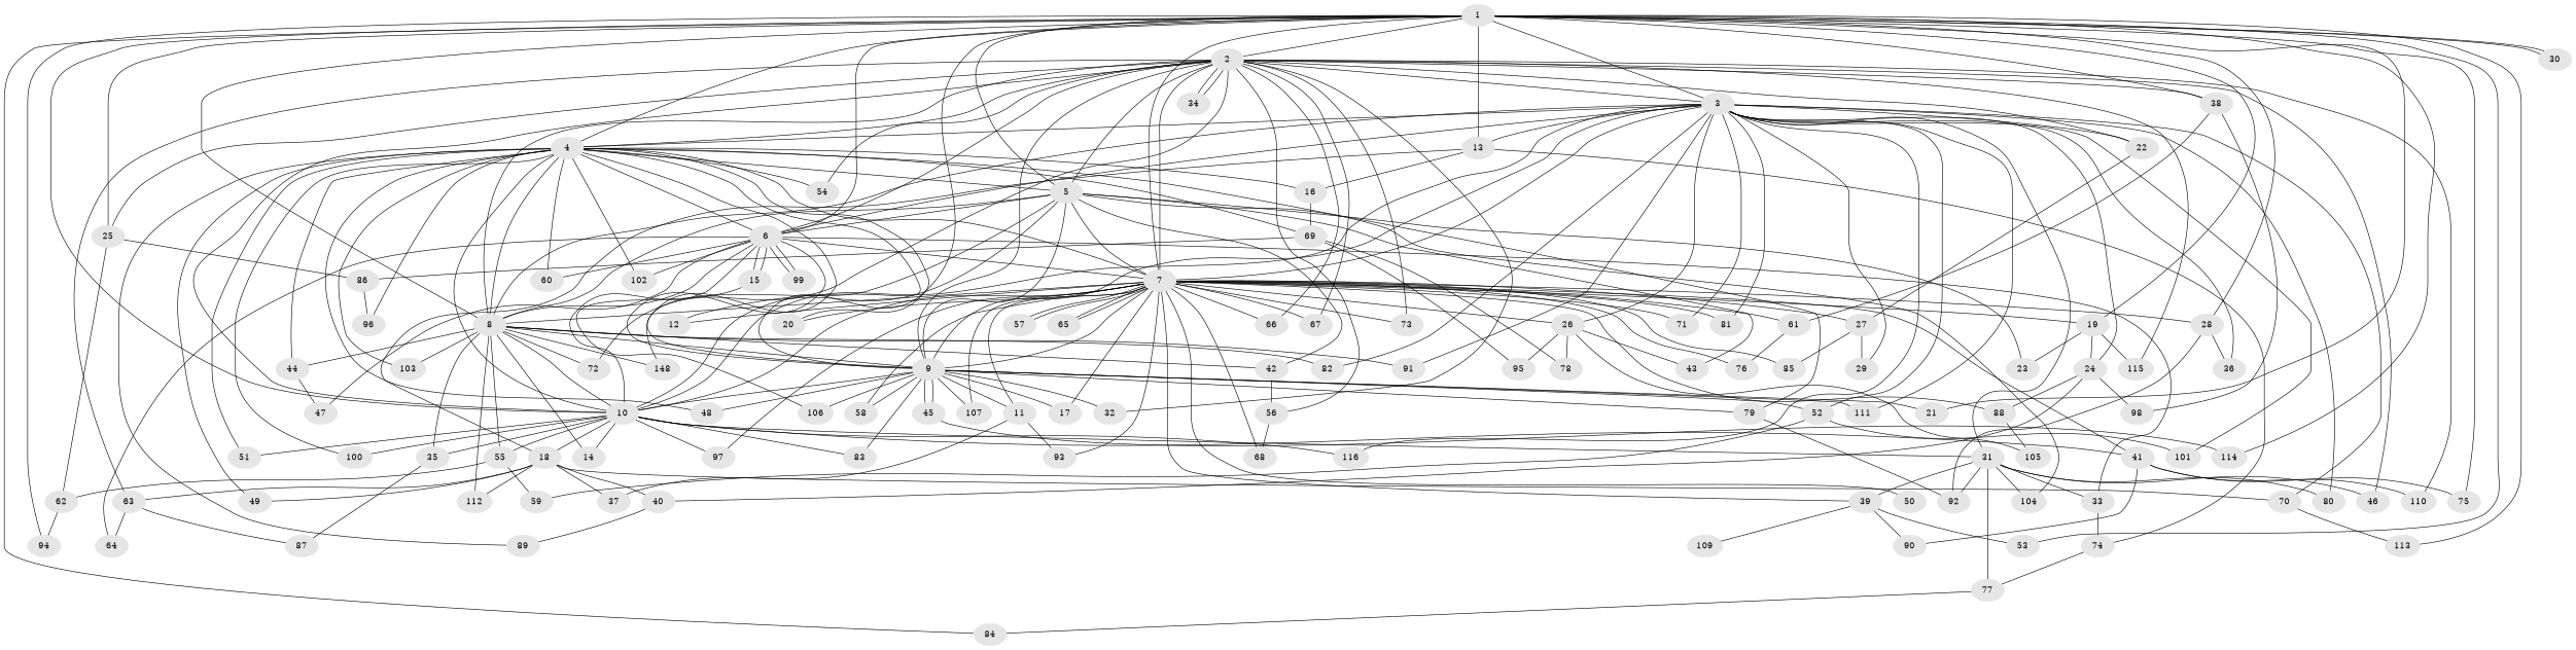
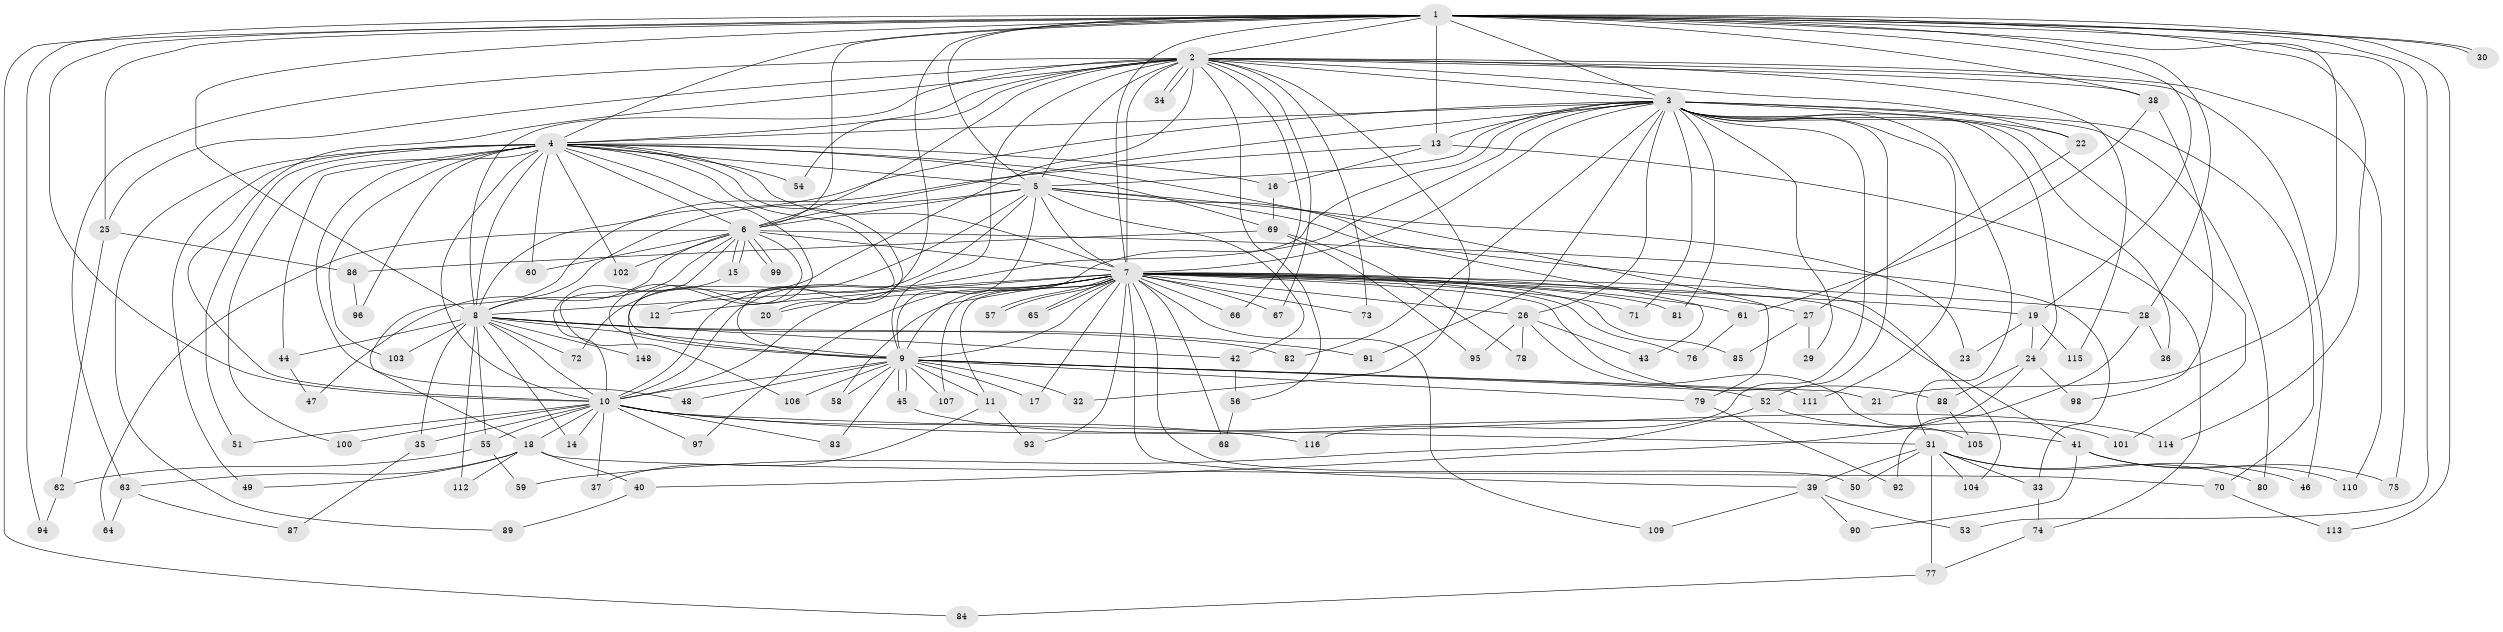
  graph {
    node [color=gray90 style=filled]
    1
    2
    3
    4
    5
    6
    7
    8
    9
    10
    13
    19
    21
    25
    28
    30
    38
    53
    75
    84
    94
    113
    114
    22
    32
    34
    46
    54
    56
    63
    66
    67
    72
    73
    110
    115
    24
    26
    29
    31
    36
    52
    70
    71
    80
    81
    82
    91
    101
    111
    116
    12
    16
    20
    44
    48
    49
    51
    60
    69
    79
    89
    96
    100
    102
    103
    23
    42
    43
    104
    n71 [label=148]
    15
    33
    47
    64
    99
    11
    17
    27
    39
    41
    50
    57
    58
    61
    65
    68
    76
    85
    88
    93
    97
    107
    109
    14
    35
    55
    112
    45
    83
    106
    18
    74
    62
    86
    92
    98
    87
    40
    78
    95
    105
    77
    59
    37
    90
    1 -- 2
    1 -- 3
    1 -- 4
    1 -- 5
    1 -- 6
    1 -- 7
    1 -- 8
    1 -- 9
    1 -- 10
    1 -- 13
    1 -- 19
    1 -- 21
    1 -- 25
    1 -- 28
    1 -- 30
    1 -- 30
    1 -- 38
    1 -- 53
    1 -- 75
    1 -- 84
    1 -- 94
    1 -- 113
    1 -- 114
    2 -- 3
    2 -- 4
    2 -- 5
    2 -- 6
    2 -- 7
    2 -- 8
    2 -- 9
    2 -- 10
    2 -- 25
    2 -- 38
    2 -- 22
    2 -- 32
    2 -- 34
    2 -- 34
    2 -- 46
    2 -- 54
    2 -- 56
    2 -- 63
    2 -- 66
    2 -- 67
    2 -- 72
    2 -- 73
    2 -- 110
    2 -- 115
    3 -- 4
+   3 -- 5
    3 -- 6
    3 -- 7
    3 -- 8
    3 -- 9
    3 -- 10
    3 -- 13
    3 -- 22
    3 -- 24
    3 -- 26
    3 -- 29
    3 -- 31
    3 -- 36
    3 -- 52
    3 -- 70
    3 -- 71
    3 -- 80
    3 -- 81
    3 -- 82
    3 -- 91
    3 -- 101
    3 -- 111
    3 -- 116
    4 -- 5
    4 -- 6
    4 -- 7
    4 -- 8
    4 -- 9
    4 -- 10
    4 -- 54
    4 -- 12
    4 -- 16
    4 -- 20
    4 -- 44
    4 -- 48
    4 -- 49
    4 -- 51
    4 -- 60
    4 -- 69
    4 -- 79
    4 -- 89
    4 -- 96
    4 -- 100
    4 -- 102
    4 -- 103
    5 -- 6
    5 -- 7
    5 -- 8
    5 -- 9
    5 -- 10
    5 -- 23
    5 -- 42
    5 -- 43
    5 -- 104
    5 -- n71
    6 -- 7
    6 -- 8
    6 -- 9
    6 -- 10
    6 -- 60
    6 -- 102
    6 -- 15
    6 -- 15
    6 -- 33
    6 -- 47
    6 -- 64
    6 -- 99
    6 -- 99
    7 -- 8
    7 -- 9
    7 -- 10
    7 -- 19
    7 -- 28
    7 -- 66
    7 -- 67
    7 -- 73
    7 -- 26
    7 -- 71
    7 -- 81
    7 -- 12
    7 -- 20
    7 -- 11
    7 -- 17
    7 -- 27
    7 -- 39
    7 -- 41
    7 -- 50
    7 -- 57
    7 -- 57
    7 -- 58
    7 -- 61
    7 -- 65
    7 -- 65
    7 -- 68
    7 -- 76
    7 -- 85
    7 -- 88
    7 -- 93
    7 -- 97
    7 -- 107
+   7 -- 109
    8 -- 9
    8 -- 10
    8 -- 72
    8 -- 82
    8 -- 91
    8 -- 44
    8 -- 103
    8 -- 42
    8 -- n71
    8 -- 14
    8 -- 35
    8 -- 55
    8 -- 112
    9 -- 10
    9 -- 21
    9 -- 32
    9 -- 52
    9 -- 111
    9 -- 48
    9 -- 79
    9 -- 11
    9 -- 17
    9 -- 58
    9 -- 107
    9 -- 45
    9 -- 45
    9 -- 83
    9 -- 106
    10 -- 31
    10 -- 116
    10 -- 51
    10 -- 100
    10 -- 41
    10 -- 97
    10 -- 14
    10 -- 35
    10 -- 55
    10 -- 83
    10 -- 18
    13 -- 16
    13 -- 18
    13 -- 74
    19 -- 115
    19 -- 24
    19 -- 23
    25 -- 62
    25 -- 86
    28 -- 36
    28 -- 92
    38 -- 61
    38 -- 98
    22 -- 27
    56 -- 68
    63 -- 64
    63 -- 87
    24 -- 88
    24 -- 98
    24 -- 40
    26 -- 43
    26 -- 78
    26 -- 95
    26 -- 105
    31 -- 46
    31 -- 80
    31 -- 104
    31 -- 33
    31 -- 39
-   31 -- 92
+   31 -- 50
    31 -- 77
    52 -- 101
    52 -- 59
    70 -- 113
    16 -- 69
    44 -- 47
    69 -- 86
    69 -- 78
    69 -- 95
    79 -- 92
    42 -- 56
    15 -- 106
    33 -- 74
    11 -- 93
    11 -- 37
    27 -- 29
    27 -- 85
    39 -- 53
    39 -- 109
    39 -- 90
    41 -- 75
    41 -- 110
    41 -- 90
    61 -- 76
    88 -- 105
    35 -- 87
    55 -- 62
    55 -- 59
    45 -- 114
    18 -- 63
    18 -- 70
    18 -- 49
    18 -- 112
    18 -- 40
-   18 -- 37
+   10 -- 37
    74 -- 77
    62 -- 94
    86 -- 96
    40 -- 89
    77 -- 84
  }
